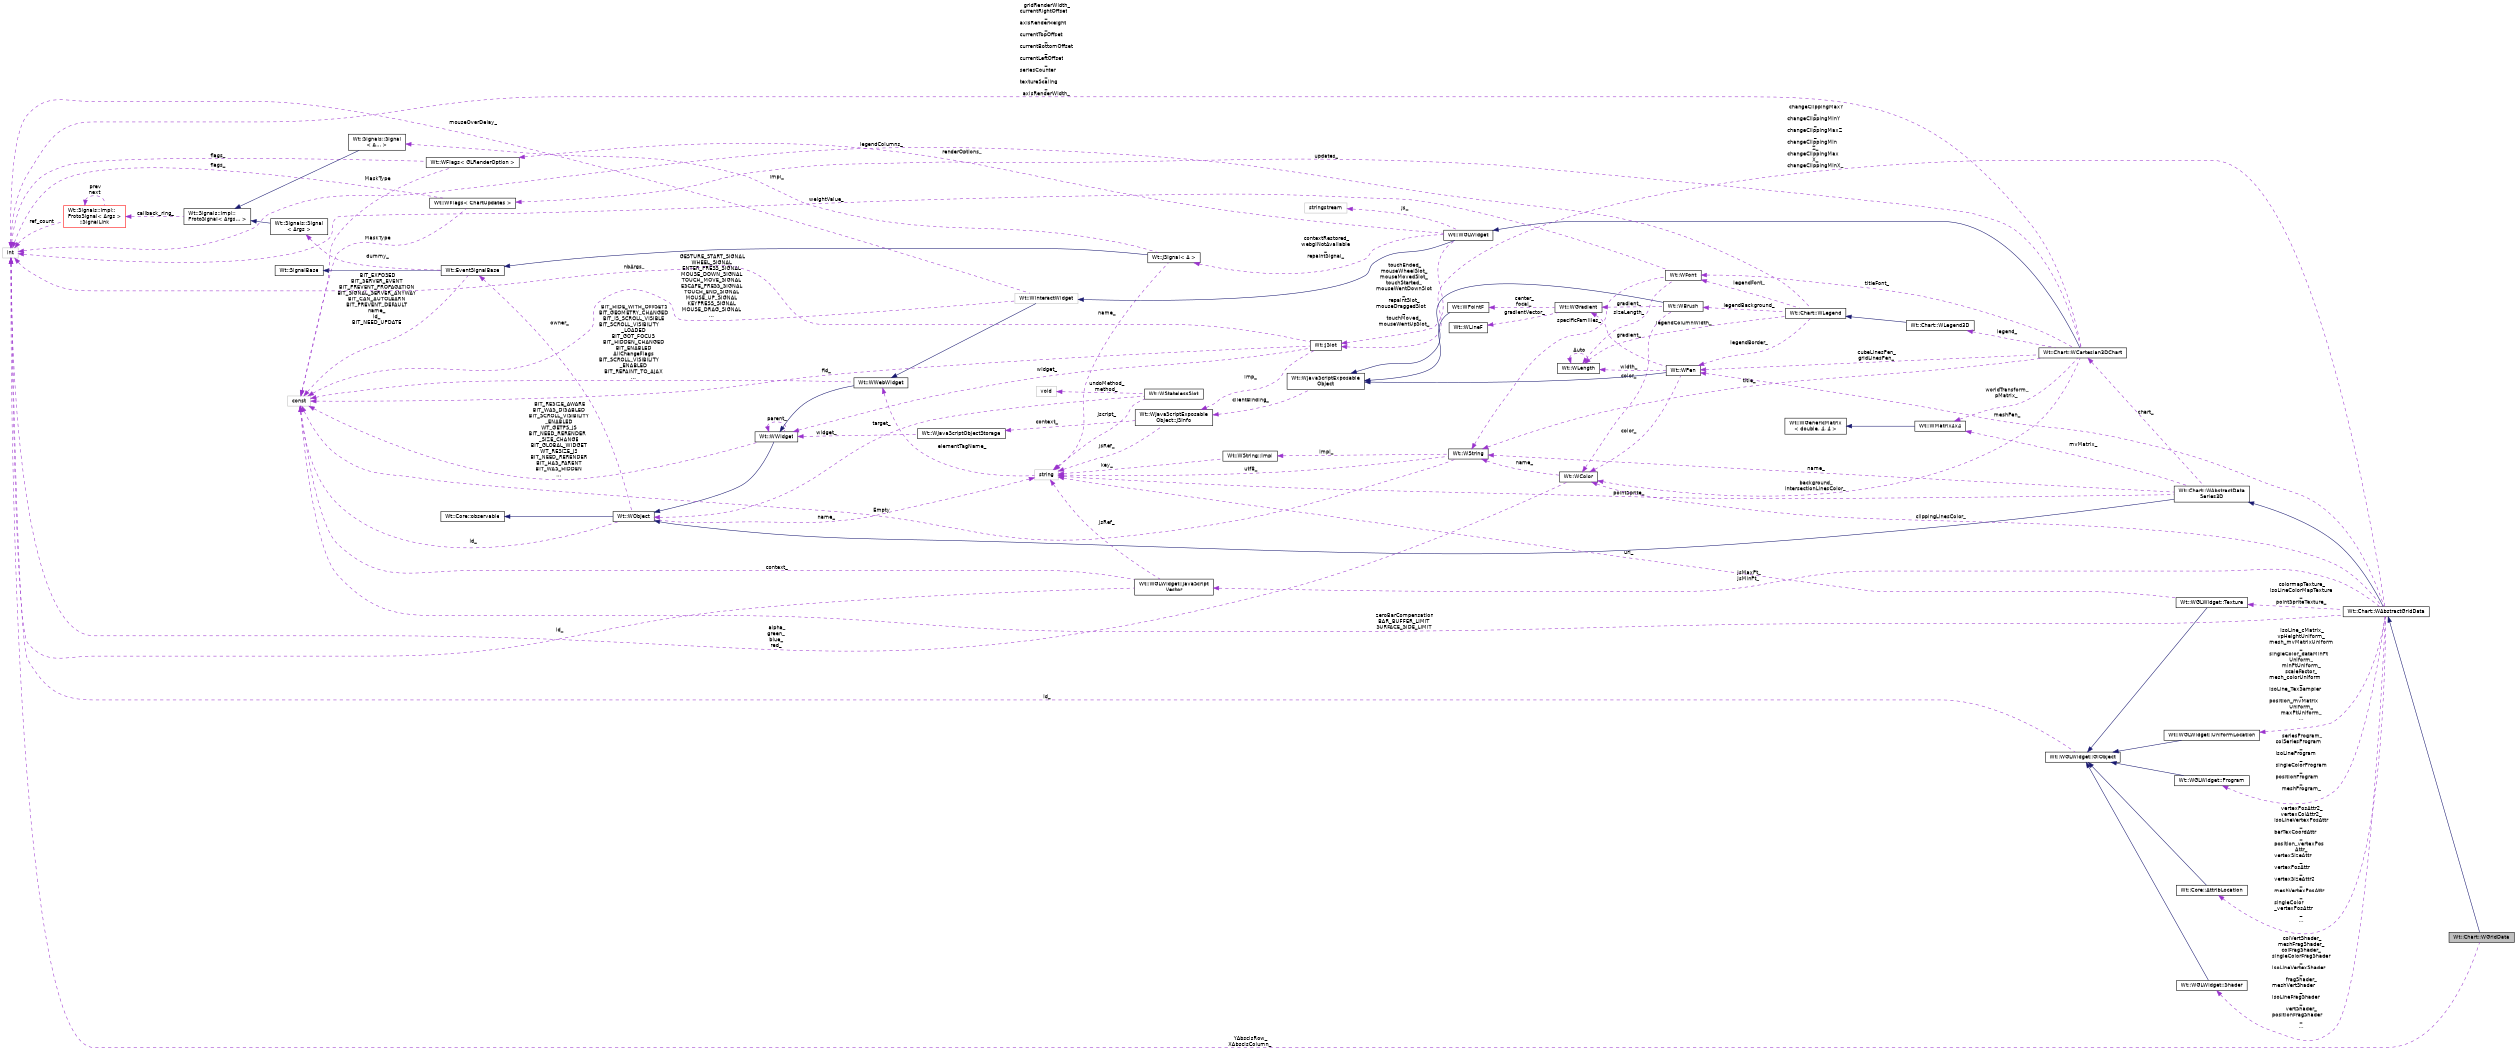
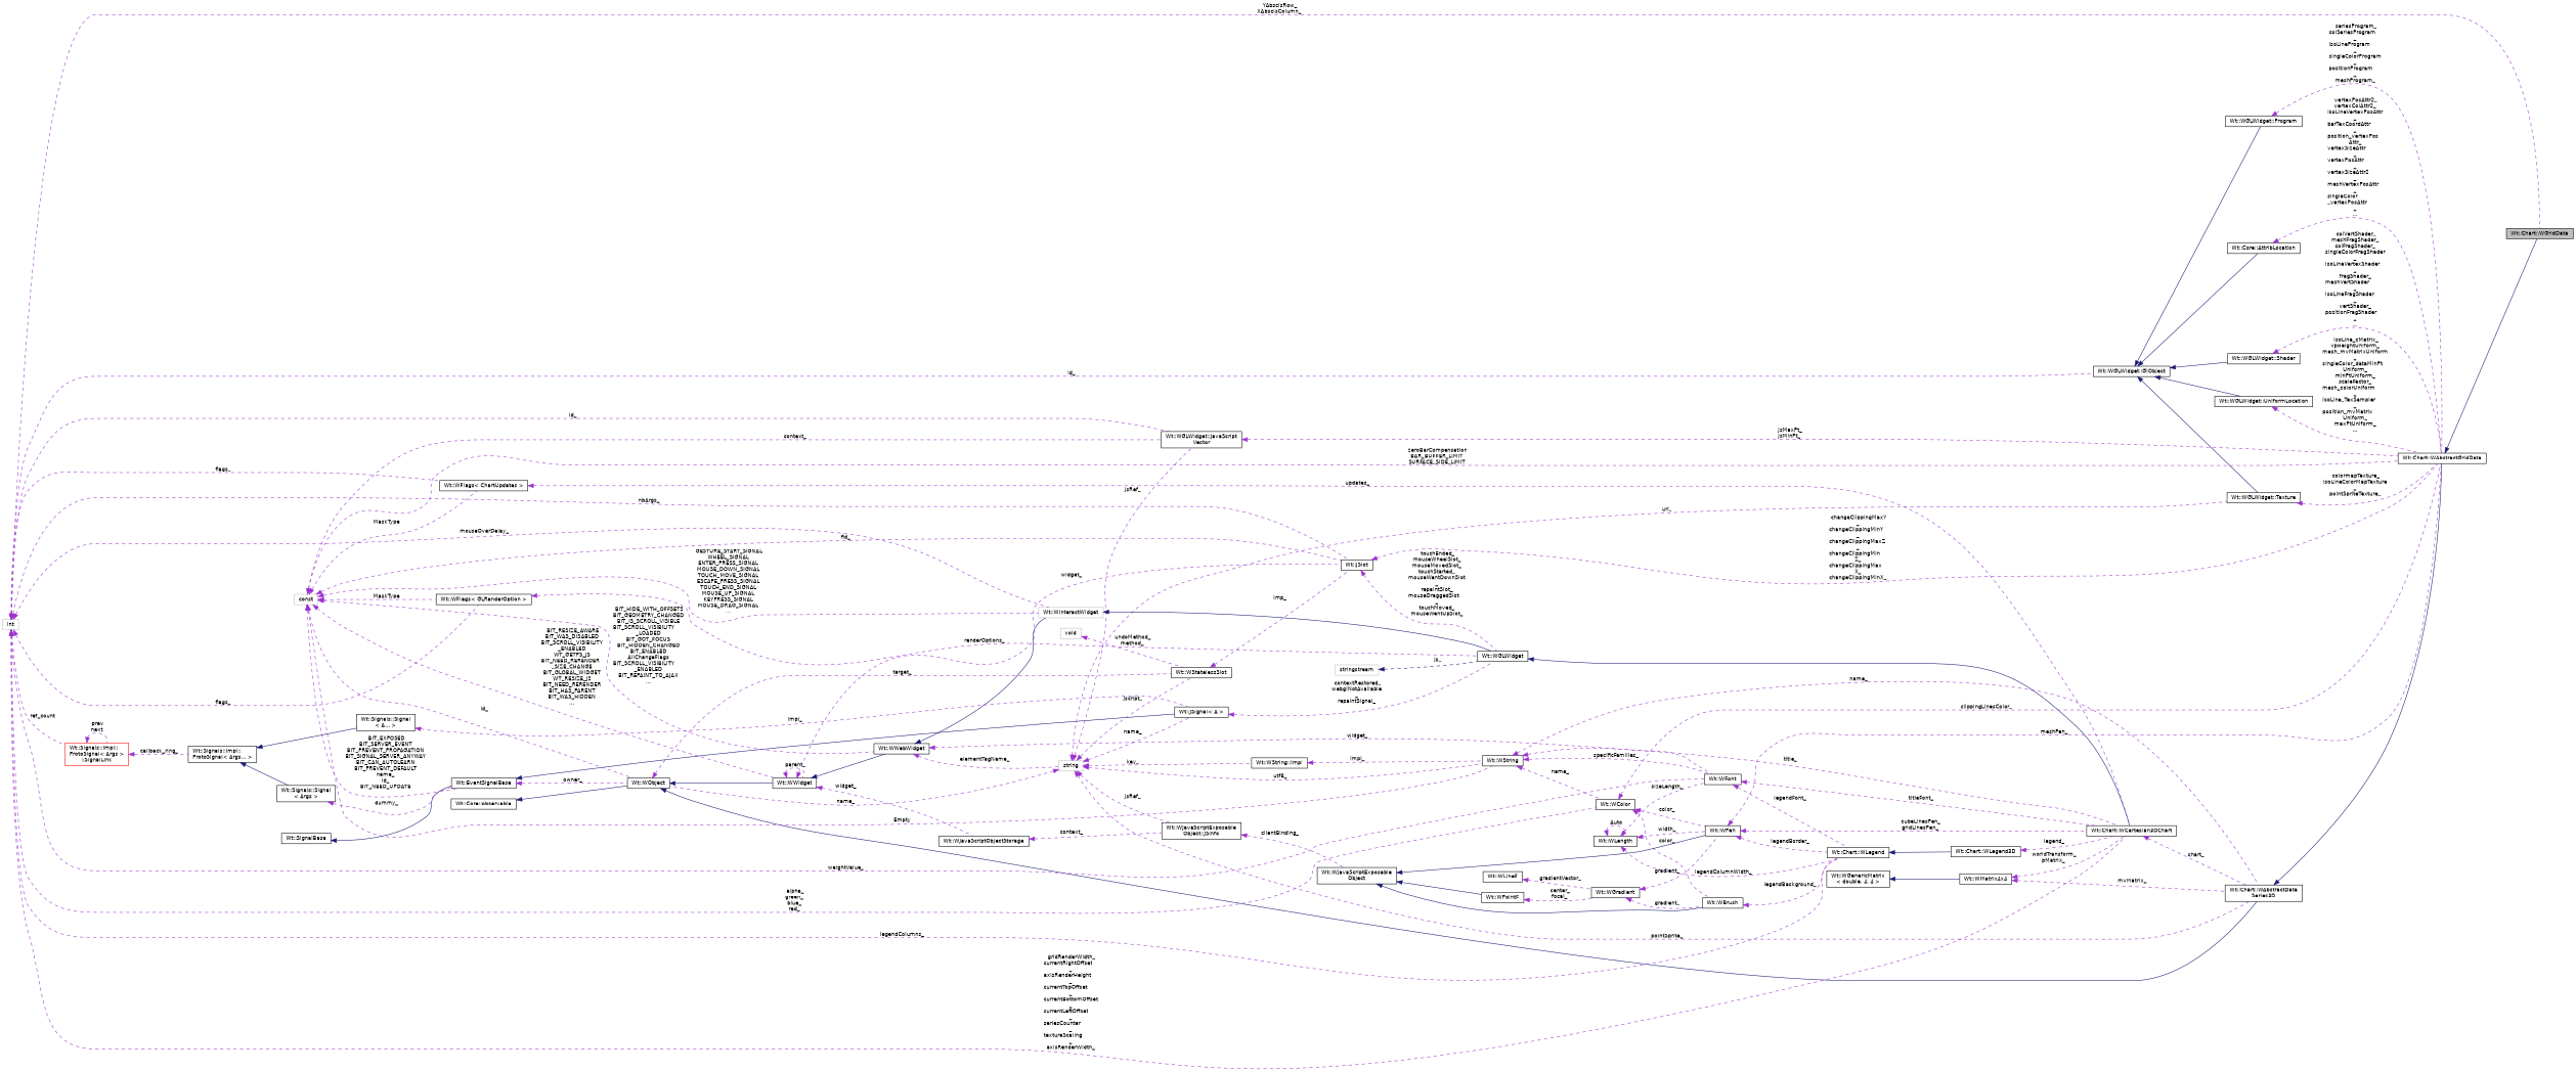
  digraph {
    rankdir=LR
    node [color=black fillcolor=white fontname=Helvetica fontsize=10 shape=record style=filled]
    edge [color=darkorchid3 dir=back fontname=Helvetica fontsize=10 labelfontname=Helvetica labelfontsize=10 style=dashed]
    n1 [fillcolor=grey75 fontcolor=black height=0.2 label="Wt::Chart::WGridData" width=0.4]
    n2 [height=0.2 label="Wt::Chart::WAbstractGridData" width=0.4]
    n3 [height=0.2 label="Wt::Chart::WAbstractData\lSeries3D" width=0.4]
    n4 [height=0.2 label="Wt::WObject" width=0.4]
    n5 [height=0.2 label="Wt::WWidget" width=0.4]
    n6 [height=0.2 label="Wt::WStatelessSlot" width=0.4]
    n7 [height=0.2 label="Wt::WWebWidget" width=0.4]
    n8 [height=0.2 label="Wt::JSlot" width=0.4]
    n9 [height=0.2 label="Wt::WJavaScriptObjectStorage" width=0.4]
    n10 [height=0.2 label="Wt::EventSignalBase" width=0.4]
    n11 [height=0.2 label="Wt::JSignal\< A \>" width=0.4]
    n12 [height=0.2 label="Wt::Core::observable" width=0.4]
    n13 [color=grey75 height=0.2 label=string width=0.4]
    n14 [height=0.2 label="Wt::WString" width=0.4]
    n15 [height=0.2 label="Wt::WString::Impl" width=0.4]
    n16 [height=0.2 label="Wt::WJavaScriptExposable\lObject::JSInfo" width=0.4]
    n17 [height=0.2 label="Wt::WGLWidget::JavaScript\lVector" width=0.4]
    n18 [height=0.2 label="Wt::WGLWidget::Texture" width=0.4]
    n19 [color=grey75 height=0.2 label="Wt::WInteractWidget" width=0.4]
    n20 [height=0.2 label="Wt::WFont" width=0.4]
    n21 [height=0.2 label="Wt::WGLWidget" width=0.4]
    n22 [height=0.2 label="Wt::Chart::WCartesian3DChart" width=0.4]
    n23 [height=0.2 label="Wt::WColor" width=0.4]
    n24 [height=0.2 label="Wt::WJavaScriptExposable\lObject" width=0.4]
    n25 [color=grey75 height=0.2 label=const width=0.4]
    n26 [height=0.2 label="Wt::WFlags\< GLRenderOption \>" width=0.4]
    n27 [height=0.2 label="Wt::WFlags\< ChartUpdates \>" width=0.4]
    n28 [height=0.2 label="Wt::WMatrix4x4" width=0.4]
    n29 [height=0.2 label="Wt::WGenericMatrix\l\< double, 4, 4 \>" width=0.4]
    n30 [height=0.2 label="Wt::Chart::WLegend" width=0.4]
    n31 [color=grey75 height=0.2 label=int width=0.4]
    n32 [color=red height=0.2 label="Wt::Signals::Impl::\lProtoSignal\< Args \>\l::SignalLink" width=0.4]
    n33 [height=0.2 label="Wt::WGLWidget::GlObject" width=0.4]
    n34 [height=0.2 label="Wt::Signals::Impl::\lProtoSignal\< Args... \>" width=0.4]
    n35 [height=0.2 label="Wt::WPen" width=0.4]
    n36 [height=0.2 label="Wt::WBrush" width=0.4]
    n37 [height=0.2 label="Wt::Chart::WLegend3D" width=0.4]
    n38 [height=0.2 label="Wt::WGLWidget::UniformLocation" width=0.4]
    n39 [height=0.2 label="Wt::WGLWidget::Program" width=0.4]
    n40 [height=0.2 label="Wt::Core::AttribLocation" width=0.4]
    n41 [height=0.2 label="Wt::WGLWidget::Shader" width=0.4]
    n42 [color=grey75 height=0.2 label=void width=0.4]
    n43 [height=0.2 label="Wt::SignalBase" width=0.4]
    n44 [height=0.2 label="Wt::Signals::Signal\l\< Args \>" width=0.4]
    n45 [height=0.2 label="Wt::Signals::Signal\l\< A... \>" width=0.4]
    n46 [color=grey75 height=0.2 label=stringstream width=0.4]
    n47 [height=0.2 label="Wt::WPointF" width=0.4]
    n48 [height=0.2 label="Wt::WGradient" width=0.4]
    n49 [height=0.2 label="Wt::WLineF" width=0.4]
    n50 [height=0.2 label="Wt::WLength" width=0.4]
    n2 -> n1 [color=midnightblue style=solid]
    n3 -> n2 [color=midnightblue style=solid]
    n4 -> n3 [color=midnightblue style=solid]
    n4 -> n5 [color=midnightblue style=solid]
    n4 -> n6 [label=" target_"]
    n5 -> n5 [label=" parent_"]
    n5 -> n7 [color=midnightblue style=solid]
    n5 -> n8 [label=" widget_"]
    n5 -> n9 [label=" widget_"]
-   n16 -> n8 [label=" imp_"]
+   n6 -> n8 [label=" imp_"]
    n7 -> n13 [label=" elementTagName_"]
    n7 -> n19 [color=midnightblue style=solid]
+   n7 -> n20 [label=" widget_"]
    n8 -> n2 [label=" changeClippingMaxY\l_\nchangeClippingMinY\l_\nchangeClippingMaxZ\l_\nchangeClippingMin\lZ_\nchangeClippingMax\lX_\nchangeClippingMinX_"]
    n8 -> n21 [label=" touchEnded_\nmouseWheelSlot_\nmouseMovedSlot_\ntouchStarted_\nmouseWentDownSlot\l_\nrepaintSlot_\nmouseDraggedSlot\l_\ntouchMoved_\nmouseWentUpSlot_"]
    n9 -> n16 [label=" context_"]
    n10 -> n4 [label=" owner_"]
    n10 -> n11 [color=midnightblue style=solid]
    n11 -> n21 [label=" contextRestored_\nwebglNotAvailable\l_\nrepaintSignal_"]
    n12 -> n4 [color=midnightblue style=solid]
    n13 -> n3 [label=" pointSprite_"]
    n13 -> n4 [label=" name_"]
    n13 -> n6 [label=" jscript_"]
    n13 -> n11 [label=" name_"]
    n13 -> n14 [label=" utf8_"]
    n13 -> n15 [label=" key_"]
    n13 -> n16 [label=" jsRef_"]
    n13 -> n17 [label=" jsRef_"]
    n13 -> n18 [label=" url_"]
    n14 -> n3 [label=" name_"]
    n14 -> n20 [label=" specificFamilies_"]
    n14 -> n22 [label=" title_"]
    n14 -> n23 [label=" name_"]
    n15 -> n14 [label=" impl_"]
    n16 -> n24 [label=" clientBinding_"]
    n17 -> n2 [label=" jsMaxPt_\njsMinPt_"]
    n18 -> n2 [label=" colormapTexture_\nisoLineColorMapTexture\l_\npointSpriteTexture_"]
    n19 -> n21 [color=midnightblue style=solid]
    n20 -> n22 [label=" titleFont_"]
    n20 -> n30 [label=" legendFont_"]
    n21 -> n22 [color=midnightblue style=solid]
    n22 -> n3 [label=" chart_"]
    n23 -> n2 [label=" clippingLinesColor_"]
-   n23 -> n22 [label=" background_\nintersectionLinesColor_"]
    n23 -> n35 [label=" color_"]
    n23 -> n36 [label=" color_"]
    n24 -> n35 [color=midnightblue style=solid]
    n24 -> n36 [color=midnightblue style=solid]
    n24 -> n47 [color=midnightblue style=solid]
    n25 -> n2 [label=" zeroBarCompensation\nBAR_BUFFER_LIMIT\nSURFACE_SIDE_LIMIT"]
    n25 -> n4 [label=" id_"]
    n25 -> n5 [label=" BIT_RESIZE_AWARE\nBIT_WAS_DISABLED\nBIT_SCROLL_VISIBILITY\l_ENABLED\nWT_GETPS_JS\nBIT_NEED_RERENDER\l_SIZE_CHANGE\nBIT_GLOBAL_WIDGET\nWT_RESIZE_JS\nBIT_NEED_RERENDER\nBIT_HAS_PARENT\nBIT_WAS_HIDDEN\n..."]
    n25 -> n7 [label=" BIT_HIDE_WITH_OFFSETS\nBIT_GEOMETRY_CHANGED\nBIT_IS_SCROLL_VISIBLE\nBIT_SCROLL_VISIBILITY\l_LOADED\nBIT_GOT_FOCUS\nBIT_HIDDEN_CHANGED\nBIT_ENABLED\nAllChangeFlags\nBIT_SCROLL_VISIBILITY\l_ENABLED\nBIT_REPAINT_TO_AJAX\n..."]
    n25 -> n8 [label=" fid_"]
    n25 -> n10 [label=" BIT_EXPOSED\nBIT_SERVER_EVENT\nBIT_PREVENT_PROPAGATION\nBIT_SIGNAL_SERVER_ANYWAY\nBIT_CAN_AUTOLEARN\nBIT_PREVENT_DEFAULT\nname_\nid_\nBIT_NEED_UPDATE"]
    n25 -> n14 [label=" Empty"]
    n25 -> n17 [label=" context_"]
    n25 -> n19 [label=" GESTURE_START_SIGNAL\nWHEEL_SIGNAL\nENTER_PRESS_SIGNAL\nMOUSE_DOWN_SIGNAL\nTOUCH_MOVE_SIGNAL\nESCAPE_PRESS_SIGNAL\nTOUCH_END_SIGNAL\nMOUSE_UP_SIGNAL\nKEYPRESS_SIGNAL\nMOUSE_DRAG_SIGNAL\n..."]
    n25 -> n26 [label=" MaskType"]
    n25 -> n27 [label=" MaskType"]
    n26 -> n21 [label=" renderOptions_"]
    n27 -> n22 [label=" updates_"]
    n28 -> n3 [label=" mvMatrix_"]
    n28 -> n22 [label=" worldTransform_\npMatrix_"]
    n29 -> n28 [color=midnightblue style=solid]
    n30 -> n37 [color=midnightblue style=solid]
    n31 -> n1 [label=" YAbscisRow_\nXAbscisColumn_"]
    n31 -> n8 [label=" nbArgs_"]
    n31 -> n17 [label=" id_"]
    n31 -> n19 [label=" mouseOverDelay_"]
    n31 -> n20 [label=" weightValue_"]
    n31 -> n22 [label=" gridRenderWidth_\ncurrentRightOffset\l_\naxisRenderHeight\l_\ncurrentTopOffset\l_\ncurrentBottomOffset\l_\ncurrentLeftOffset\l_\nseriesCounter\l_\ntextureScaling\l_\naxisRenderWidth_"]
    n31 -> n23 [label=" alpha_\ngreen_\nblue_\nred_"]
    n31 -> n26 [label=" flags_"]
    n31 -> n27 [label=" flags_"]
    n31 -> n30 [label=" legendColumns_"]
    n31 -> n32 [label=" ref_count"]
    n31 -> n33 [label=" id_"]
    n32 -> n32 [label=" prev\nnext"]
    n32 -> n34 [label=" callback_ring_"]
    n33 -> n18 [color=midnightblue style=solid]
    n33 -> n38 [color=midnightblue style=solid]
    n33 -> n39 [color=midnightblue style=solid]
    n33 -> n40 [color=midnightblue style=solid]
    n33 -> n41 [color=midnightblue style=solid]
    n34 -> n44 [color=midnightblue style=solid]
    n34 -> n45 [color=midnightblue style=solid]
    n35 -> n2 [label=" meshPen_"]
    n35 -> n22 [label=" cubeLinesPen_\ngridLinesPen_"]
    n35 -> n30 [label=" legendBorder_"]
    n36 -> n30 [label=" legendBackground_"]
    n37 -> n22 [label=" legend_"]
    n38 -> n2 [label=" isoLine_cMatrix_\nvpHeightUniform_\nmesh_mvMatrixUniform\l_\nsingleColor_dataMinPt\lUniform_\nminPtUniform_\nscaleFactor_\nmesh_colorUniform\l_\nisoLine_TexSampler\l_\nposition_mvMatrix\lUniform_\nmaxPtUniform_\n..."]
    n39 -> n2 [label=" seriesProgram_\ncolSeriesProgram\l_\nisoLineProgram\l_\nsingleColorProgram\l_\npositionProgram\l_\nmeshProgram_"]
    n40 -> n2 [label=" vertexPosAttr2_\nvertexColAttr2_\nisoLineVertexPosAttr\l_\nbarTexCoordAttr\l_\nposition_vertexPos\lAttr_\nvertexSizeAttr\l_\nvertexPosAttr\l_\nvertexSizeAttr2\l_\nmeshVertexPosAttr\l_\nsingleColor\l_vertexPosAttr\l_\n..."]
    n41 -> n2 [label=" colVertShader_\nmeshFragShader_\ncolFragShader_\nsingleColorFragShader\l_\nisoLineVertexShader\l_\nfragShader_\nmeshVertShader\l_\nisoLineFragShader\l_\nvertShader_\npositionFragShader\l_\n..."]
    n42 -> n6 [label=" undoMethod_\nmethod_"]
    n43 -> n10 [color=midnightblue style=solid]
    n44 -> n10 [label=" dummy_"]
    n45 -> n11 [label=" impl_"]
-   n46 -> n21 [label=" js_"]
+   n46 -> n21 [color=midnightblue label=" js_"]
    n47 -> n48 [label=" center_\nfocal_"]
    n48 -> n35 [label=" gradient_"]
    n48 -> n36 [label=" gradient_"]
    n49 -> n48 [label=" gradientVector_"]
    n50 -> n20 [label=" sizeLength_"]
    n50 -> n30 [label=" legendColumnWidth_"]
    n50 -> n35 [label=" width_"]
    n50 -> n50 [label=" Auto"]
  }
